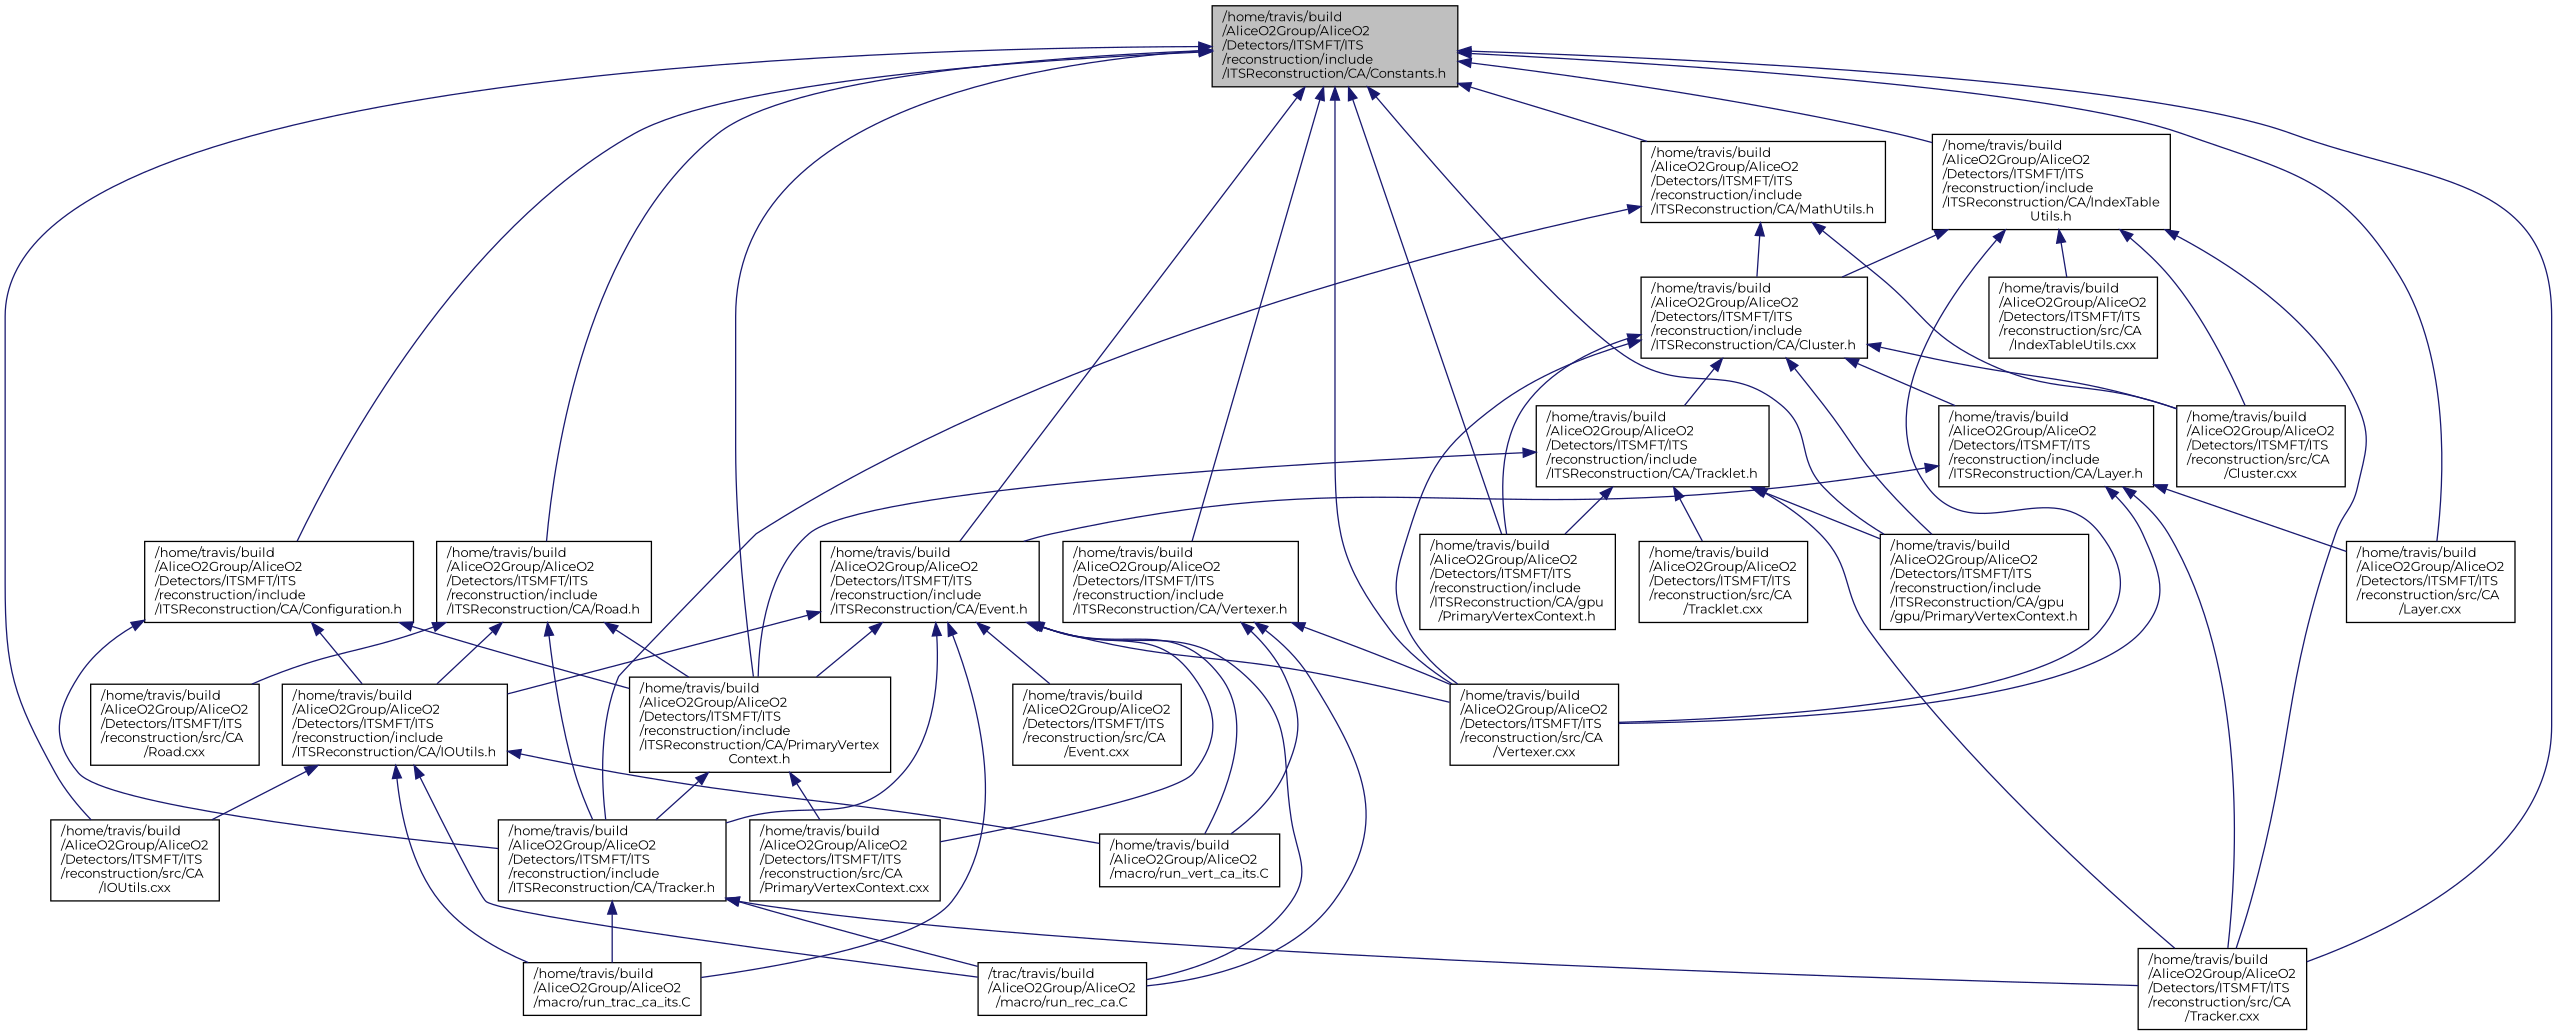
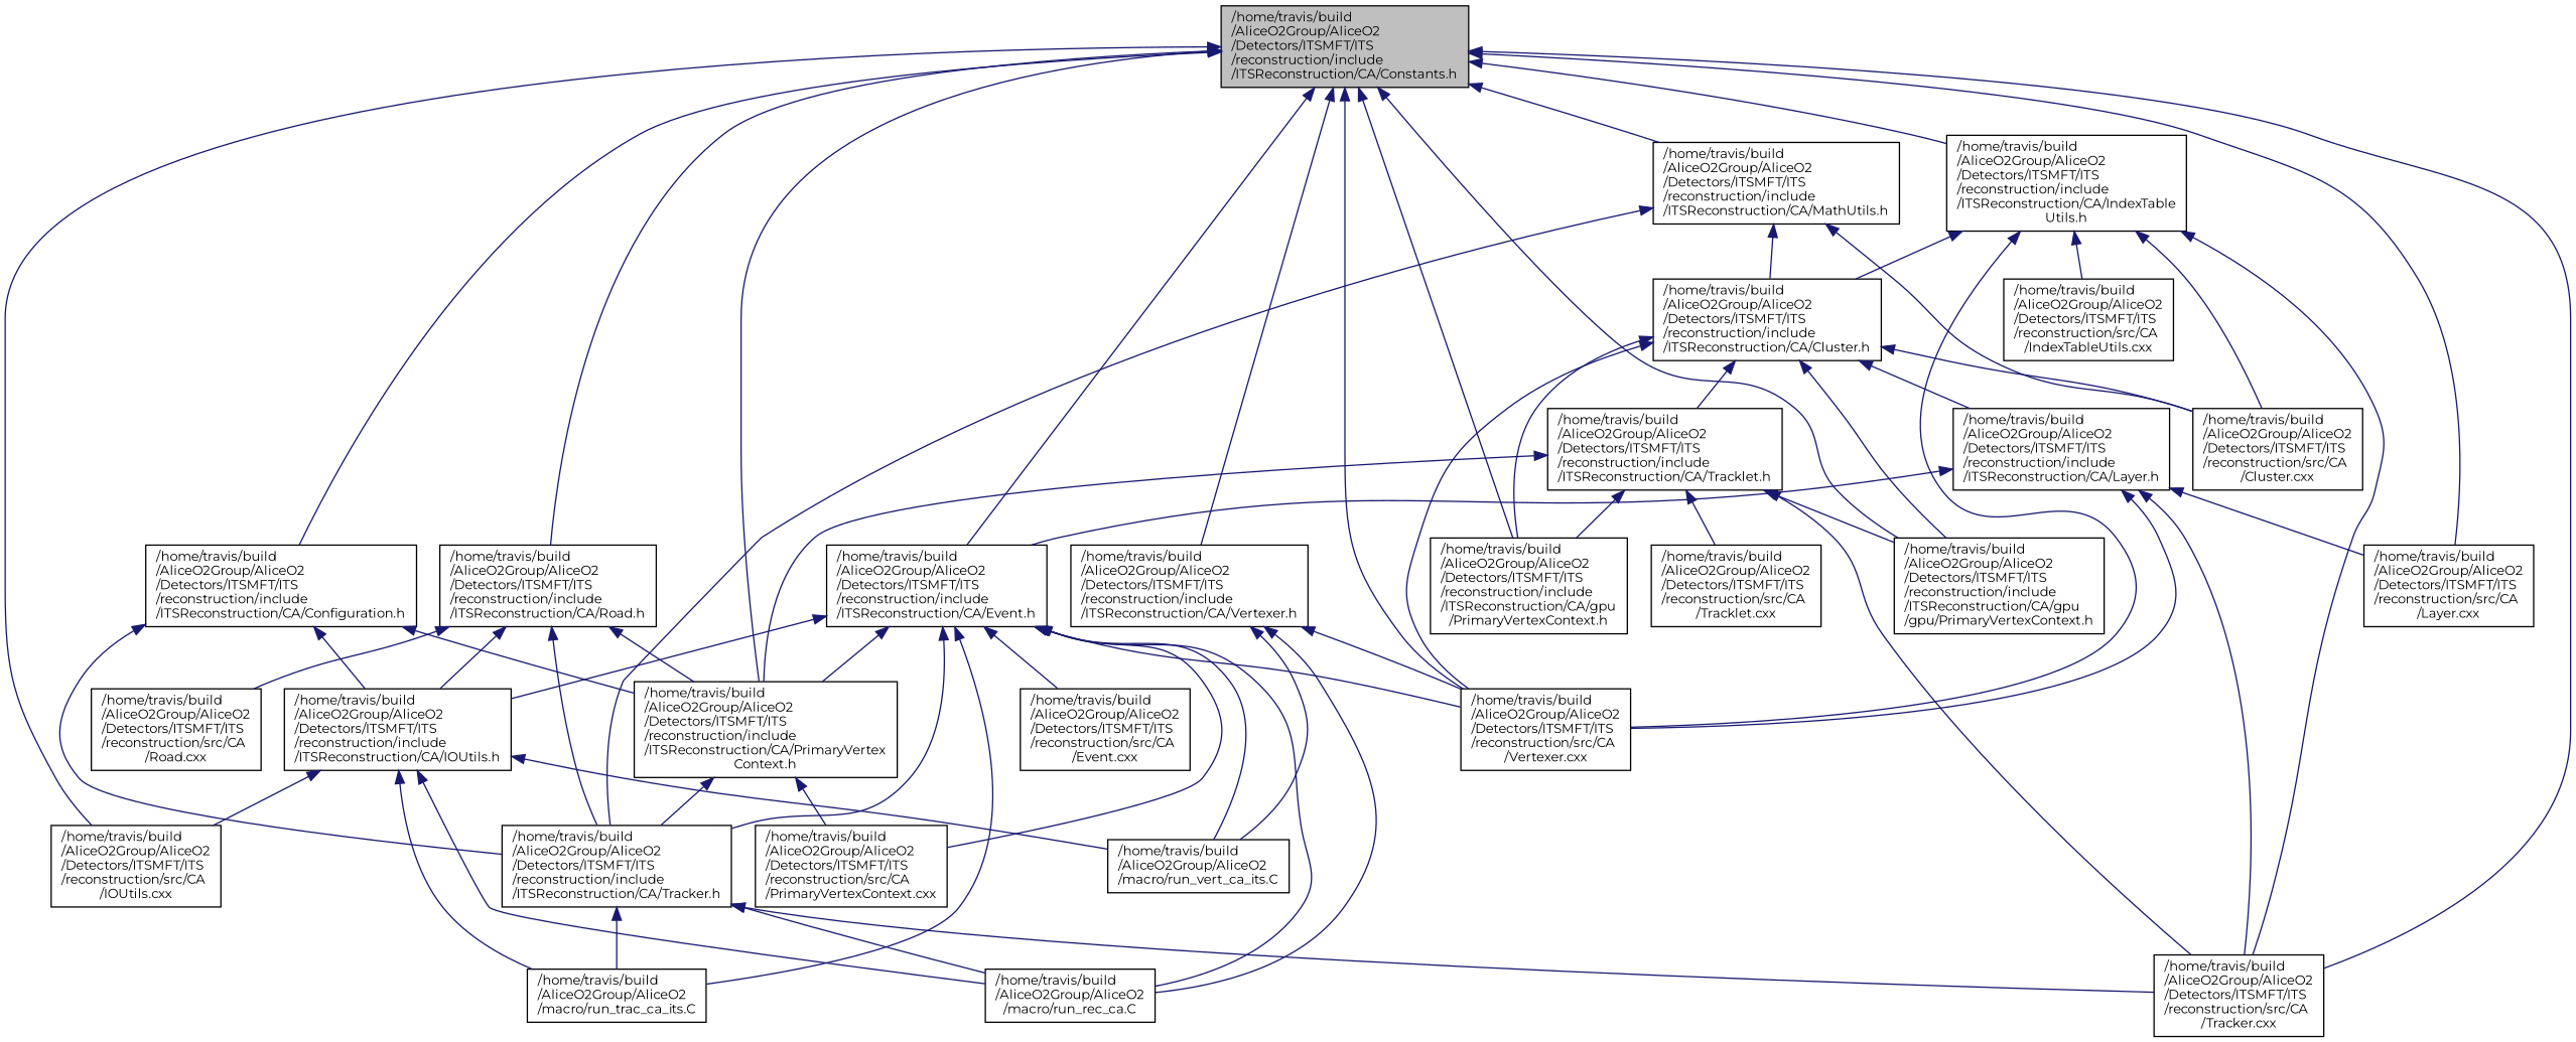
  digraph {
    fontname=Montserrat
    node [color=black fontname=Montserrat fontsize=10 shape=record]
    edge [color=midnightblue dir=back fontname=Montserrat fontsize=10 labelfontname=Helvetica labelfontsize=10 style=solid]
    n1 [fillcolor=grey75 fontcolor=black height=0.2 label="/home/travis/build\l/AliceO2Group/AliceO2\l/Detectors/ITSMFT/ITS\l/reconstruction/include\l/ITSReconstruction/CA/Constants.h" style=filled width=0.4]
    n2 [height=0.2 label="/home/travis/build\l/AliceO2Group/AliceO2\l/Detectors/ITSMFT/ITS\l/reconstruction/include\l/ITSReconstruction/CA/Configuration.h" width=0.4]
    n3 [height=0.2 label="/home/travis/build\l/AliceO2Group/AliceO2\l/Detectors/ITSMFT/ITS\l/reconstruction/src/CA\l/IOUtils.cxx" width=0.4]
    n4 [height=0.2 label="/home/travis/build\l/AliceO2Group/AliceO2\l/Detectors/ITSMFT/ITS\l/reconstruction/include\l/ITSReconstruction/CA/PrimaryVertex\lContext.h" width=0.4]
    n5 [height=0.2 label="/home/travis/build\l/AliceO2Group/AliceO2\l/Detectors/ITSMFT/ITS\l/reconstruction/src/CA\l/Tracker.cxx" width=0.4]
    n6 [height=0.2 label="/home/travis/build\l/AliceO2Group/AliceO2\l/Detectors/ITSMFT/ITS\l/reconstruction/include\l/ITSReconstruction/CA/Event.h" width=0.4]
    n7 [height=0.2 label="/home/travis/build\l/AliceO2Group/AliceO2\l/Detectors/ITSMFT/ITS\l/reconstruction/src/CA\l/Vertexer.cxx" width=0.4]
    n8 [height=0.2 label="/home/travis/build\l/AliceO2Group/AliceO2\l/Detectors/ITSMFT/ITS\l/reconstruction/include\l/ITSReconstruction/CA/gpu\l/gpu/PrimaryVertexContext.h" width=0.4]
    n9 [height=0.2 label="/home/travis/build\l/AliceO2Group/AliceO2\l/Detectors/ITSMFT/ITS\l/reconstruction/include\l/ITSReconstruction/CA/gpu\l/PrimaryVertexContext.h" width=0.4]
    n10 [height=0.2 label="/home/travis/build\l/AliceO2Group/AliceO2\l/Detectors/ITSMFT/ITS\l/reconstruction/include\l/ITSReconstruction/CA/IndexTable\lUtils.h" width=0.4]
    n11 [height=0.2 label="/home/travis/build\l/AliceO2Group/AliceO2\l/Detectors/ITSMFT/ITS\l/reconstruction/src/CA\l/Layer.cxx" width=0.4]
    n12 [height=0.2 label="/home/travis/build\l/AliceO2Group/AliceO2\l/Detectors/ITSMFT/ITS\l/reconstruction/include\l/ITSReconstruction/CA/MathUtils.h" width=0.4]
    n13 [height=0.2 label="/home/travis/build\l/AliceO2Group/AliceO2\l/Detectors/ITSMFT/ITS\l/reconstruction/include\l/ITSReconstruction/CA/Road.h" width=0.4]
    n14 [height=0.2 label="/home/travis/build\l/AliceO2Group/AliceO2\l/Detectors/ITSMFT/ITS\l/reconstruction/include\l/ITSReconstruction/CA/Vertexer.h" width=0.4]
    n15 [height=0.2 label="/home/travis/build\l/AliceO2Group/AliceO2\l/Detectors/ITSMFT/ITS\l/reconstruction/include\l/ITSReconstruction/CA/IOUtils.h" width=0.4]
    n16 [height=0.2 label="/home/travis/build\l/AliceO2Group/AliceO2\l/Detectors/ITSMFT/ITS\l/reconstruction/include\l/ITSReconstruction/CA/Tracker.h" width=0.4]
-   n17 [height=0.2 label="/trac/travis/build\l/AliceO2Group/AliceO2\l/macro/run_rec_ca.C" width=0.4]
+   n17 [height=0.2 label="/home/travis/build\l/AliceO2Group/AliceO2\l/macro/run_rec_ca.C" width=0.4]
    n18 [height=0.2 label="/home/travis/build\l/AliceO2Group/AliceO2\l/macro/run_trac_ca_its.C" width=0.4]
    n19 [height=0.2 label="/home/travis/build\l/AliceO2Group/AliceO2\l/macro/run_vert_ca_its.C" width=0.4]
    n20 [height=0.2 label="/home/travis/build\l/AliceO2Group/AliceO2\l/Detectors/ITSMFT/ITS\l/reconstruction/src/CA\l/PrimaryVertexContext.cxx" width=0.4]
    n21 [height=0.2 label="/home/travis/build\l/AliceO2Group/AliceO2\l/Detectors/ITSMFT/ITS\l/reconstruction/src/CA\l/Event.cxx" width=0.4]
    n22 [height=0.2 label="/home/travis/build\l/AliceO2Group/AliceO2\l/Detectors/ITSMFT/ITS\l/reconstruction/include\l/ITSReconstruction/CA/Cluster.h" width=0.4]
    n23 [height=0.2 label="/home/travis/build\l/AliceO2Group/AliceO2\l/Detectors/ITSMFT/ITS\l/reconstruction/src/CA\l/Cluster.cxx" width=0.4]
    n24 [height=0.2 label="/home/travis/build\l/AliceO2Group/AliceO2\l/Detectors/ITSMFT/ITS\l/reconstruction/src/CA\l/IndexTableUtils.cxx" width=0.4]
    n25 [height=0.2 label="/home/travis/build\l/AliceO2Group/AliceO2\l/Detectors/ITSMFT/ITS\l/reconstruction/include\l/ITSReconstruction/CA/Layer.h" width=0.4]
    n26 [height=0.2 label="/home/travis/build\l/AliceO2Group/AliceO2\l/Detectors/ITSMFT/ITS\l/reconstruction/include\l/ITSReconstruction/CA/Tracklet.h" width=0.4]
    n27 [height=0.2 label="/home/travis/build\l/AliceO2Group/AliceO2\l/Detectors/ITSMFT/ITS\l/reconstruction/src/CA\l/Tracklet.cxx" width=0.4]
    n28 [height=0.2 label="/home/travis/build\l/AliceO2Group/AliceO2\l/Detectors/ITSMFT/ITS\l/reconstruction/src/CA\l/Road.cxx" width=0.4]
    n1 -> n2
    n1 -> n3
    n1 -> n4
    n1 -> n5
    n1 -> n6
    n1 -> n7
    n1 -> n8
    n1 -> n9
    n1 -> n10
    n1 -> n11
    n1 -> n12
    n1 -> n13
    n1 -> n14
    n2 -> n4
    n2 -> n15
    n2 -> n16
    n4 -> n16
    n4 -> n20
    n6 -> n4
    n6 -> n7
    n6 -> n15
    n6 -> n16
    n6 -> n17
    n6 -> n18
    n6 -> n19
    n6 -> n20
    n6 -> n21
    n10 -> n5
    n10 -> n7
    n10 -> n22
    n10 -> n23
    n10 -> n24
    n12 -> n16
    n12 -> n22
    n12 -> n23
    n13 -> n4
    n13 -> n15
    n13 -> n16
    n13 -> n28
    n14 -> n7
    n14 -> n17
    n14 -> n19
    n15 -> n3
    n15 -> n17
    n15 -> n18
    n15 -> n19
    n16 -> n5
    n16 -> n17
    n16 -> n18
    n22 -> n7
    n22 -> n8
    n22 -> n9
    n22 -> n23
    n22 -> n25
    n22 -> n26
    n25 -> n5
    n25 -> n6
    n25 -> n7
    n25 -> n11
    n26 -> n4
    n26 -> n5
    n26 -> n8
    n26 -> n9
    n26 -> n27
  }
